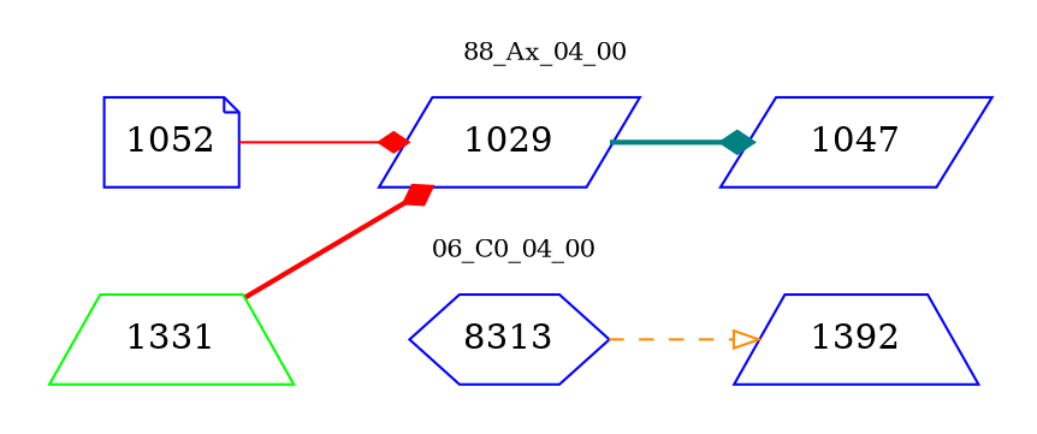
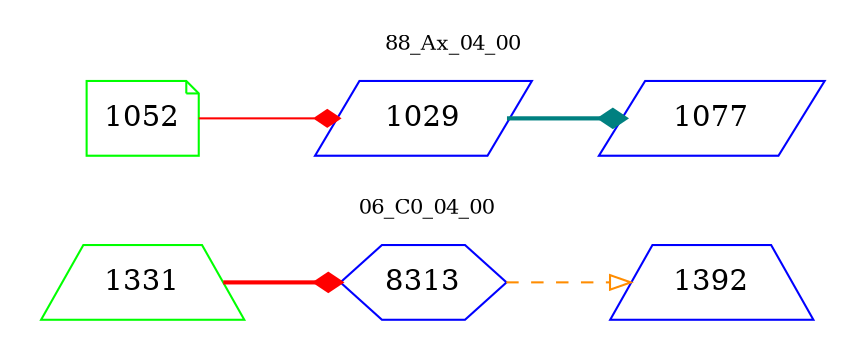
  digraph {
    rankdir=LR
    node [color=blue shape=parallelogram]
    edge [arrowhead=diamond color=red style=bold]
-   n1 [label=1052 shape=note]
+   n1 [color=green label=1052 shape=note]
    n2 [label=1029]
-   n3 [label=1047]
+   n3 [label=1077]
    n4 [color=green label=1331 shape=trapezium]
    n5 [label=8313 shape=hexagon]
    n6 [label=1392 shape=trapezium]
    subgraph cluster_1 {
      color=white
      fontsize=10
      label="88_Ax_04_00"
      n1
      n2
      n3
    }
    subgraph cluster_2 {
      color=white
      fontsize=10
      label="06_C0_04_00"
      n4
      n5
      n6
    }
    n1 -> n2 [style=solid]
    n2 -> n3 [color=teal]
-   n4 -> n2
+   n4 -> n5
    n5 -> n6 [arrowhead=onormal color=darkorange style=dashed]
  }
